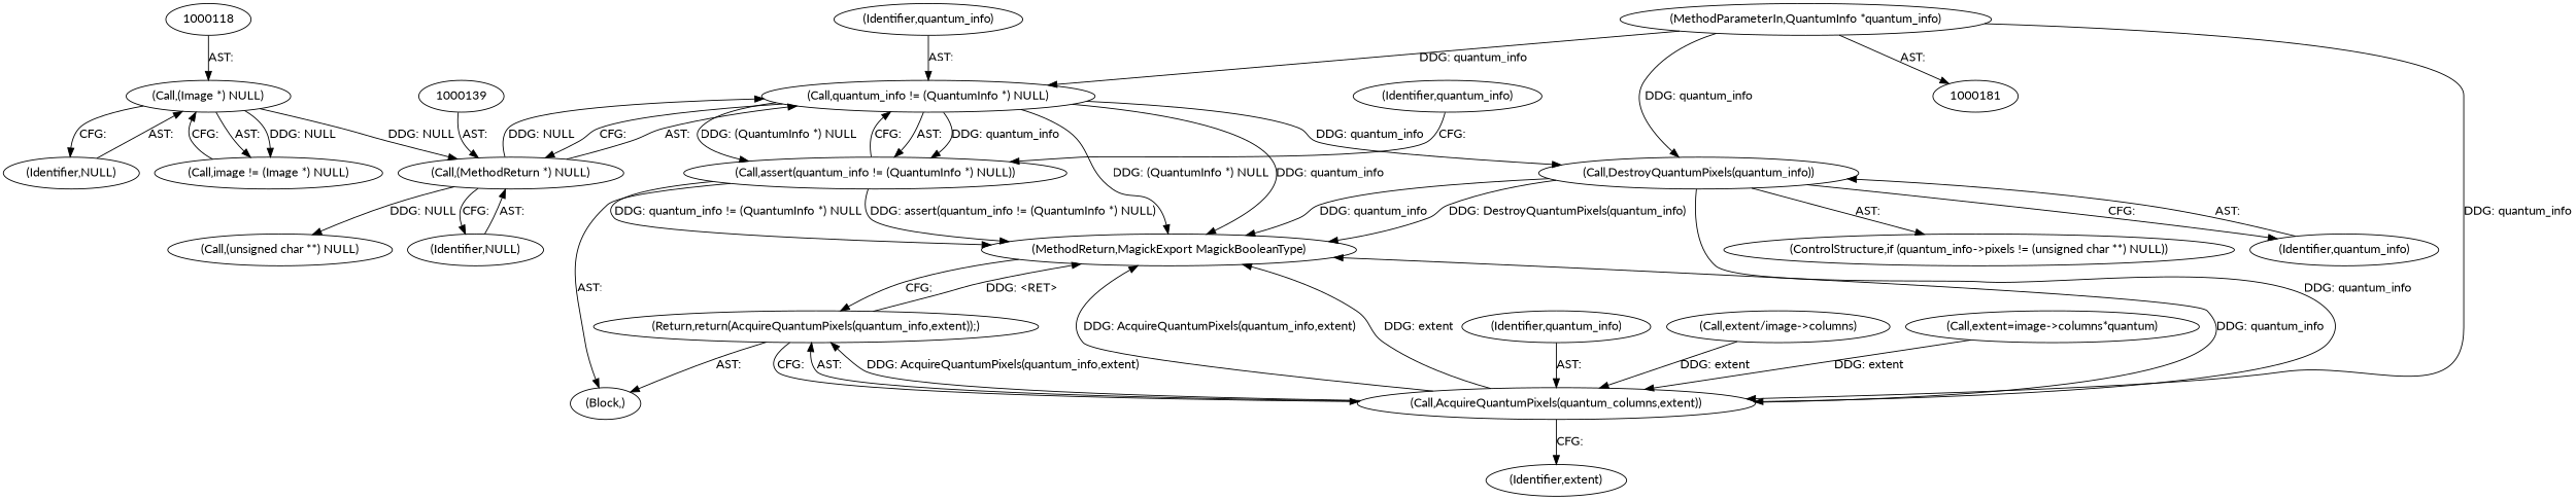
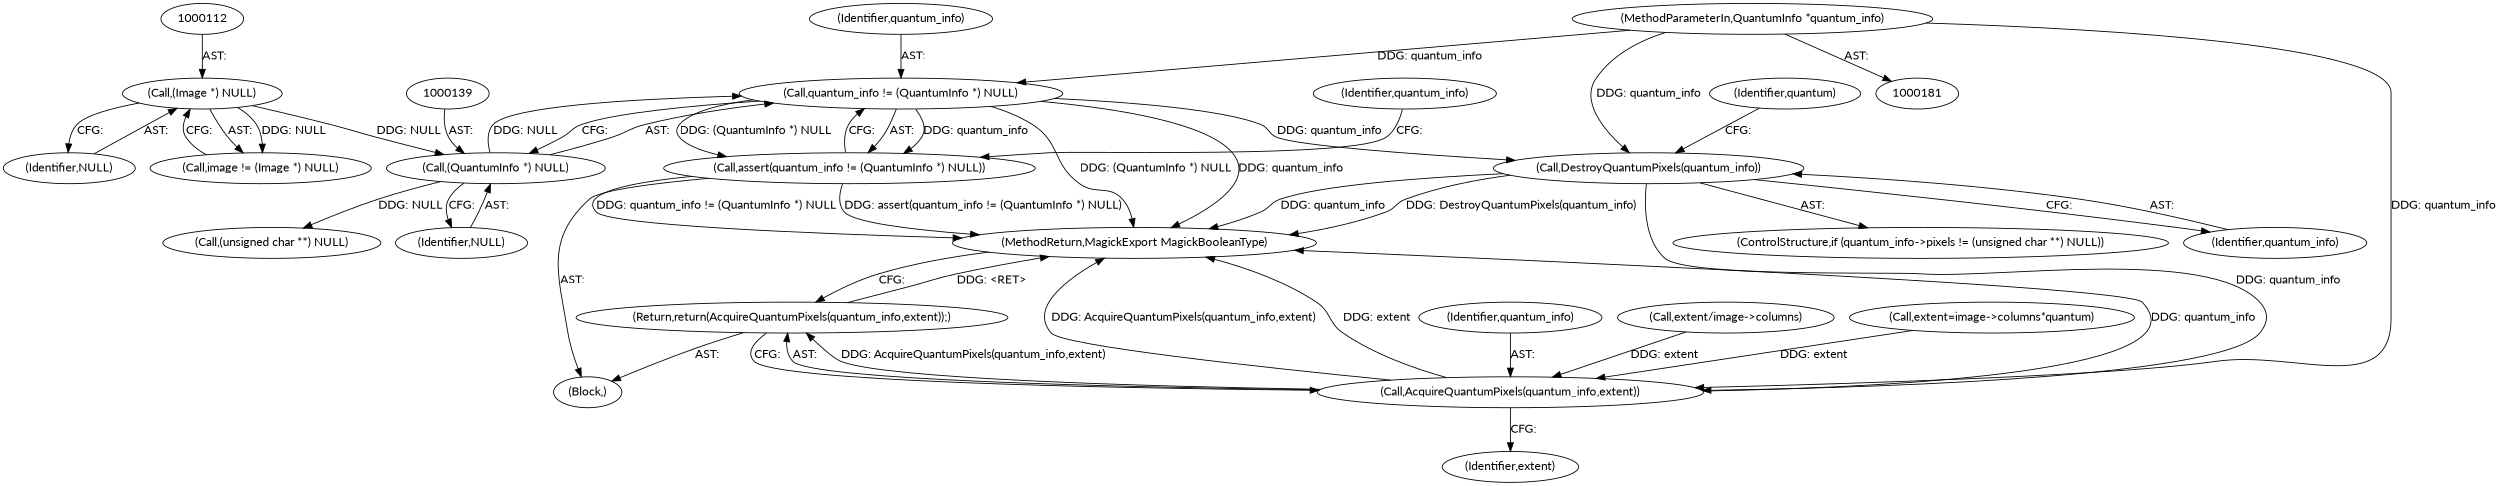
  digraph {
    fontname=Lato
    node [fontname=Lato]
    edge [fontname=Lato]
    n1 [label="(Call,quantum_info != (QuantumInfo *) NULL)"]
-   n2 [label="(Call,(MethodReturn *) NULL)"]
+   n2 [label="(Call,(QuantumInfo *) NULL)"]
    n3 [label="(Call,assert(quantum_info != (QuantumInfo *) NULL))"]
    n4 [label="(Call,DestroyQuantumPixels(quantum_info))"]
    n5 [label="(MethodReturn,MagickExport MagickBooleanType)"]
    n6 [label="(Call,(unsigned char **) NULL)"]
    n7 [label="(Identifier,NULL)"]
    n8 [label="(Block,)"]
-   n9 [label="(Call,AcquireQuantumPixels(quantum_columns,extent))"]
+   n9 [label="(Call,AcquireQuantumPixels(quantum_info,extent))"]
    n10 [label="(ControlStructure,if (quantum_info->pixels != (unsigned char **) NULL))"]
    n11 [label="(Identifier,quantum_info)"]
    n12 [label="(Return,return(AcquireQuantumPixels(quantum_info,extent));)"]
    n13 [label="(Identifier,extent)"]
    n14 [label="(MethodParameterIn,QuantumInfo *quantum_info)"]
    n15 [label=1000181]
    n16 [label="(Call,(Image *) NULL)"]
    n17 [label="(Identifier,NULL)"]
    n18 [label="(Call,image != (Image *) NULL)"]
    n19 [label="(Identifier,quantum_info)"]
    n20 [label="(Identifier,quantum_info)"]
+   n21 [label="(Identifier,quantum)"]
    n22 [label="(Identifier,quantum_info)"]
    n23 [label="(Call,extent/image->columns)"]
    n24 [label="(Call,extent=image->columns*quantum)"]
    1000139
-   1000112 [label=1000118]
+   1000112
    n1 -> n2 [label="CFG: "]
    n1 -> n3 [label="AST: "]
    n1 -> n3 [label="DDG: quantum_info"]
    n1 -> n3 [label="DDG: (QuantumInfo *) NULL"]
    n1 -> n4 [label="DDG: quantum_info"]
    n1 -> n5 [label="DDG: (QuantumInfo *) NULL"]
    n1 -> n5 [label="DDG: quantum_info"]
    n2 -> n1 [label="AST: "]
    n2 -> n1 [label="DDG: NULL"]
    n2 -> n6 [label="DDG: NULL"]
    n2 -> n7 [label="CFG: "]
    n3 -> n1 [label="CFG: "]
    n3 -> n5 [label="DDG: assert(quantum_info != (QuantumInfo *) NULL)"]
    n3 -> n5 [label="DDG: quantum_info != (QuantumInfo *) NULL"]
    n3 -> n8 [label="AST: "]
    n4 -> n5 [label="DDG: quantum_info"]
    n4 -> n5 [label="DDG: DestroyQuantumPixels(quantum_info)"]
    n4 -> n9 [label="DDG: quantum_info"]
    n4 -> n10 [label="AST: "]
    n4 -> n11 [label="CFG: "]
    n5 -> n12 [label="CFG: "]
    n7 -> n2 [label="AST: "]
    n9 -> n5 [label="DDG: AcquireQuantumPixels(quantum_info,extent)"]
    n9 -> n5 [label="DDG: extent"]
    n9 -> n5 [label="DDG: quantum_info"]
    n9 -> n12 [label="AST: "]
    n9 -> n12 [label="DDG: AcquireQuantumPixels(quantum_info,extent)"]
    n9 -> n13 [label="CFG: "]
    n11 -> n4 [label="AST: "]
    n12 -> n5 [label="DDG: <RET>"]
    n12 -> n8 [label="AST: "]
    n12 -> n9 [label="CFG: "]
    n14 -> n1 [label="DDG: quantum_info"]
    n14 -> n4 [label="DDG: quantum_info"]
    n14 -> n9 [label="DDG: quantum_info"]
    n14 -> n15 [label="AST: "]
    n16 -> n2 [label="DDG: NULL"]
    n16 -> n17 [label="CFG: "]
    n16 -> n18 [label="AST: "]
    n16 -> n18 [label="DDG: NULL"]
    n17 -> n16 [label="AST: "]
    n18 -> n16 [label="CFG: "]
    n19 -> n9 [label="AST: "]
    n20 -> n1 [label="AST: "]
+   n21 -> n4 [label="CFG: "]
    n22 -> n3 [label="CFG: "]
    n23 -> n9 [label="DDG: extent"]
    n24 -> n9 [label="DDG: extent"]
    1000139 -> n2 [label="AST: "]
    1000112 -> n16 [label="AST: "]
  }
